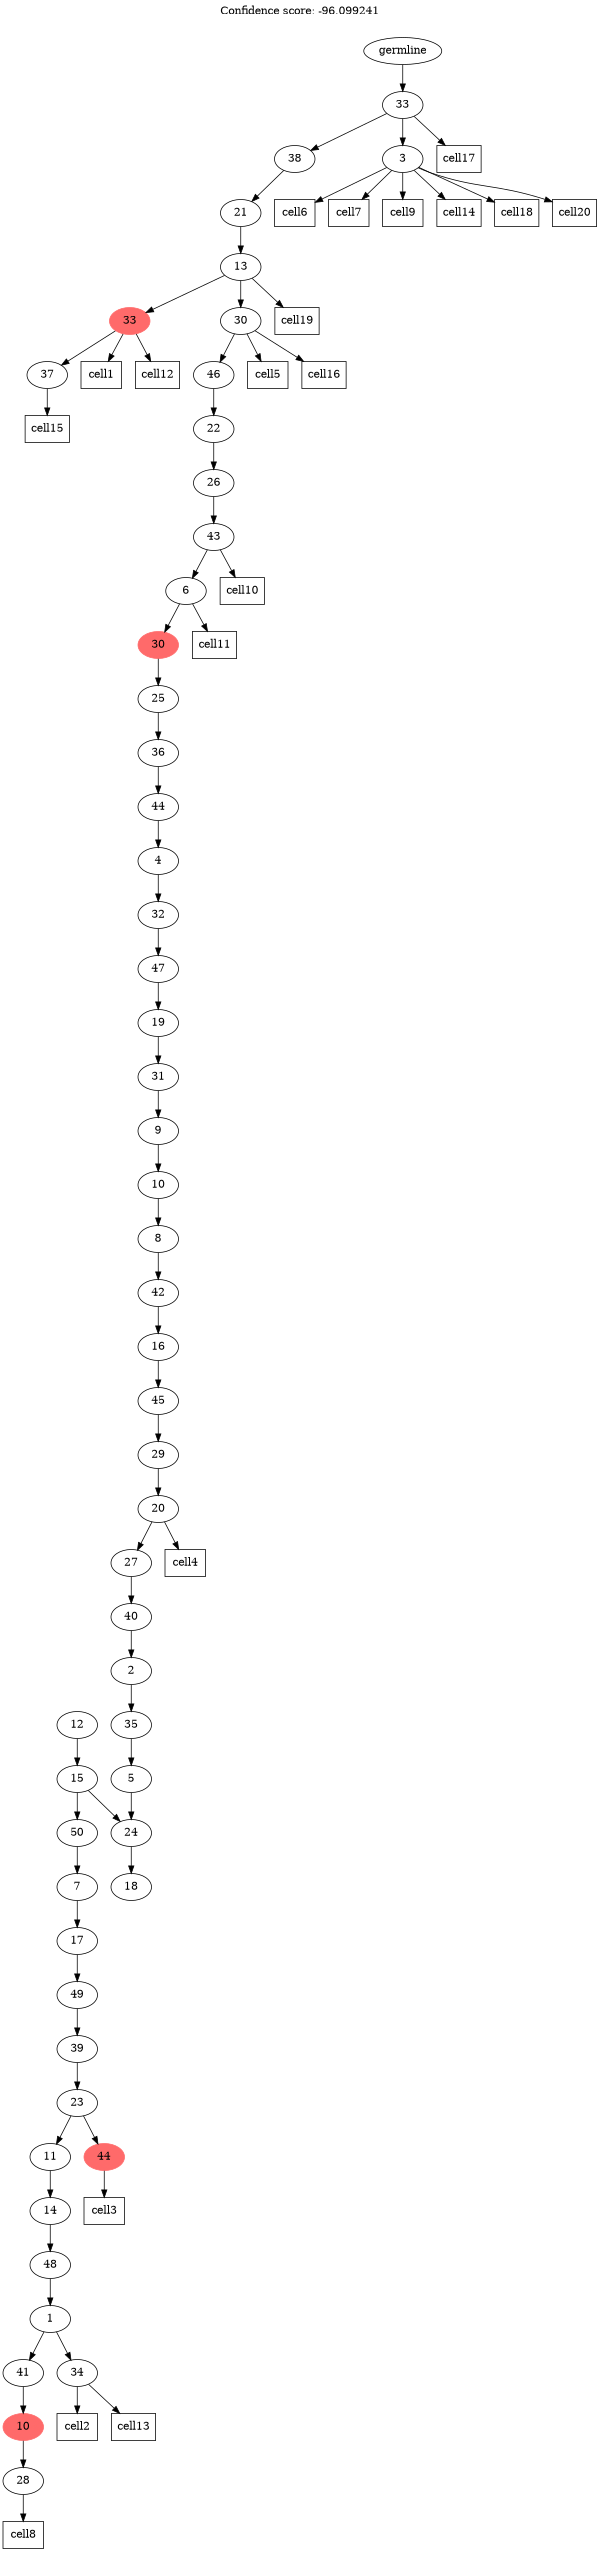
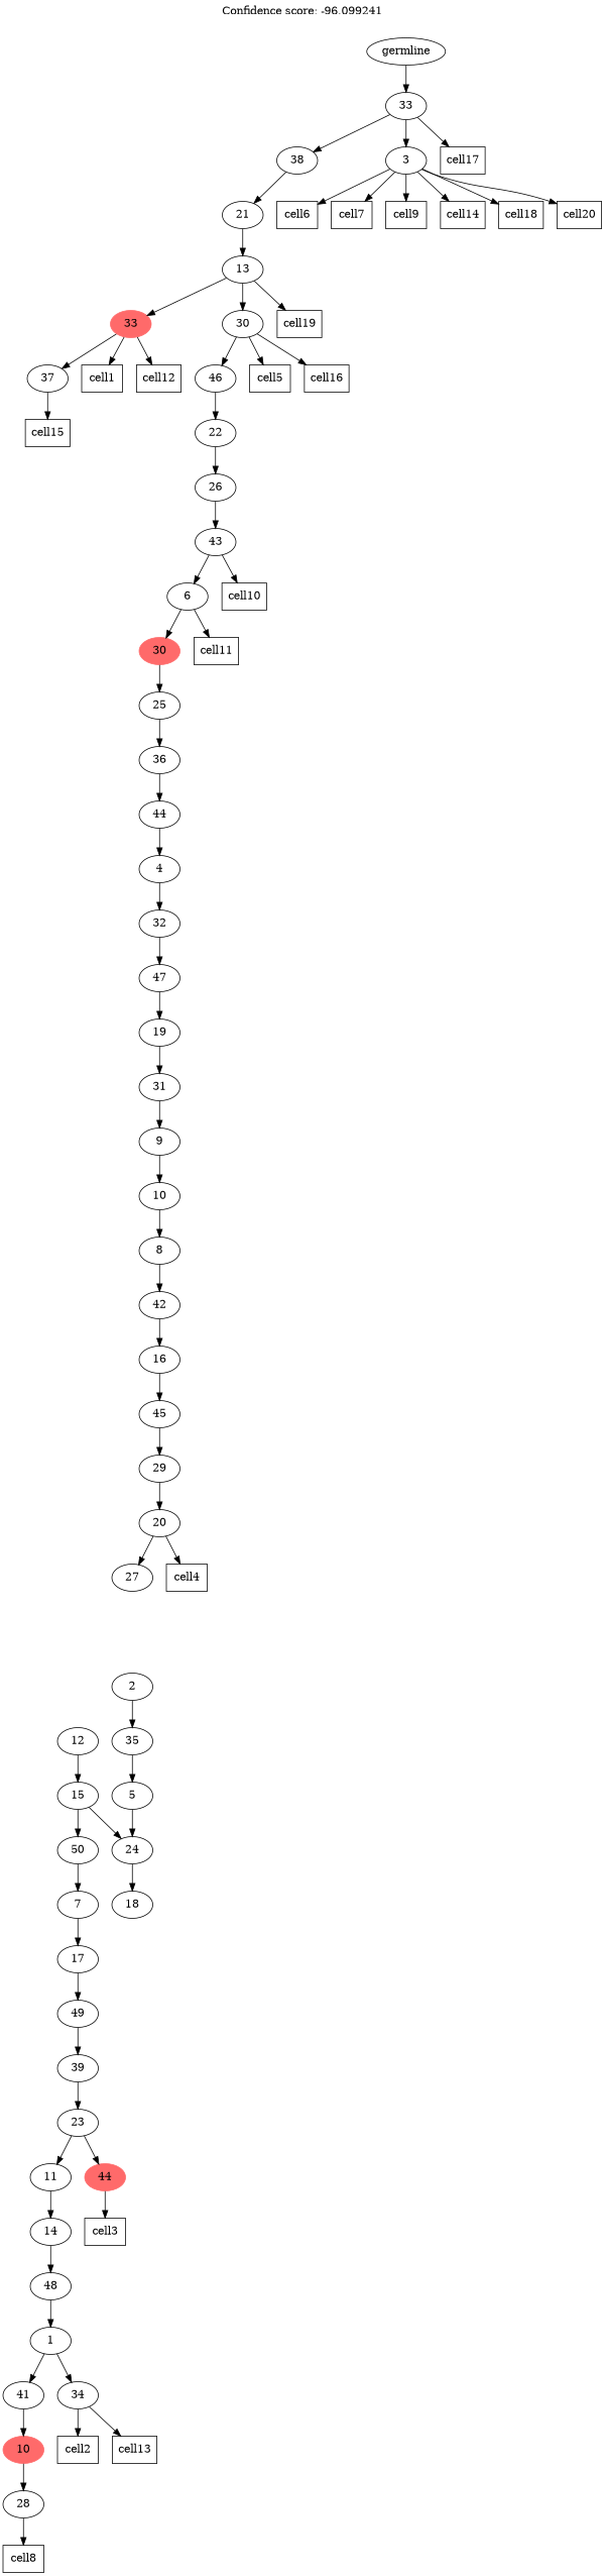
  digraph {
    label="Confidence score: -96.099241"
    labelloc=t
    n1 [color=indianred1 label=33 style=filled]
    n2 [label=37]
    cell1 [shape=box]
    cell12 [shape=box]
    cell15 [shape=box]
    n6 [color=indianred1 label=10 style=filled]
    n7 [label=28]
    cell8 [shape=box]
    n9 [label=41]
    n10 [label=1]
    n11 [label=34]
    cell2 [shape=box]
    cell13 [shape=box]
    n14 [label=48]
    n15 [label=14]
    n16 [label=11]
    n17 [label=23]
    n18 [color=indianred1 label=44 style=filled]
    cell3 [shape=box]
    n20 [label=39]
    n21 [label=49]
    n22 [label=17]
    n23 [label=7]
    n24 [label=50]
    n25 [label=18]
    n26 [label=24]
    n27 [label=15]
    n28 [label=12]
    n29 [label=5]
    n30 [label=35]
    n31 [label=2]
-   n32 [label=40]
    n33 [label=27]
    n34 [label=20]
    cell4 [shape=box]
    n36 [label=29]
    n37 [label=45]
    n38 [label=16]
    n39 [label=42]
    n40 [label=8]
    n41 [label=10]
    n42 [label=9]
    n43 [label=31]
    n44 [label=19]
    n45 [label=47]
    n46 [label=32]
    n47 [label=4]
    n48 [label=44]
    n49 [label=36]
    n50 [label=25]
    n51 [color=indianred1 label=30 style=filled]
    n52 [label=6]
    cell11 [shape=box]
    n54 [label=43]
    cell10 [shape=box]
    n56 [label=26]
    n57 [label=22]
    n58 [label=46]
    n59 [label=30]
    cell5 [shape=box]
    cell16 [shape=box]
    n62 [label=13]
    cell19 [shape=box]
    n64 [label=21]
    n65 [label=38]
    n66 [label=33]
    n67 [label=3]
    cell17 [shape=box]
    cell6 [shape=box]
    cell7 [shape=box]
    cell9 [shape=box]
    cell14 [shape=box]
    cell18 [shape=box]
    cell20 [shape=box]
    n75 [label=germline]
    n1 -> n2
    n1 -> cell1
    n1 -> cell12
    n2 -> cell15
    n6 -> n7
    n7 -> cell8
    n9 -> n6
    n10 -> n9
    n10 -> n11
    n11 -> cell2
    n11 -> cell13
    n14 -> n10
    n15 -> n14
    n16 -> n15
    n17 -> n16
    n17 -> n18
    n18 -> cell3
    n20 -> n17
    n21 -> n20
    n22 -> n21
    n23 -> n22
    n24 -> n23
    n26 -> n25
    n27 -> n24
    n27 -> n26
    n28 -> n27
    n29 -> n26
    n30 -> n29
    n31 -> n30
-   n32 -> n31
-   n33 -> n32
    n34 -> n33
    n34 -> cell4
    n36 -> n34
    n37 -> n36
    n38 -> n37
    n39 -> n38
    n40 -> n39
    n41 -> n40
    n42 -> n41
    n43 -> n42
    n44 -> n43
    n45 -> n44
    n46 -> n45
    n47 -> n46
    n48 -> n47
    n49 -> n48
    n50 -> n49
    n51 -> n50
    n52 -> n51
    n52 -> cell11
    n54 -> n52
    n54 -> cell10
    n56 -> n54
    n57 -> n56
    n58 -> n57
    n59 -> n58
    n59 -> cell5
    n59 -> cell16
    n62 -> n1
    n62 -> n59
    n62 -> cell19
    n64 -> n62
    n65 -> n64
    n66 -> n65
    n66 -> n67
    n66 -> cell17
    n67 -> cell6
    n67 -> cell7
    n67 -> cell9
    n67 -> cell14
    n67 -> cell18
    n67 -> cell20
    n75 -> n66
  }
